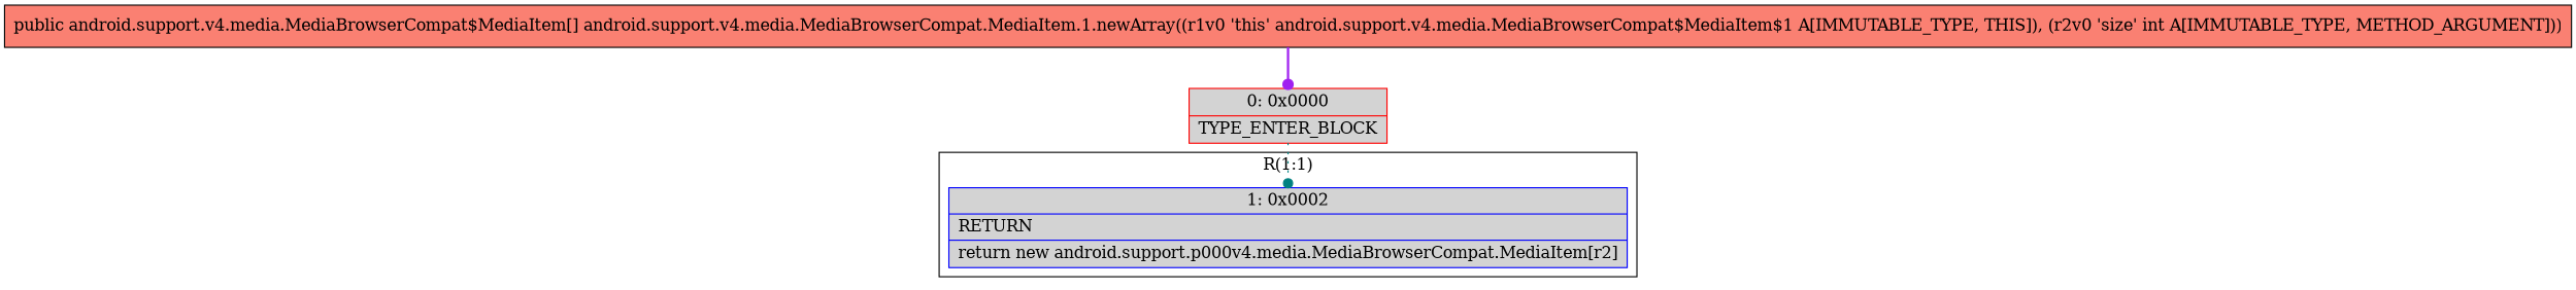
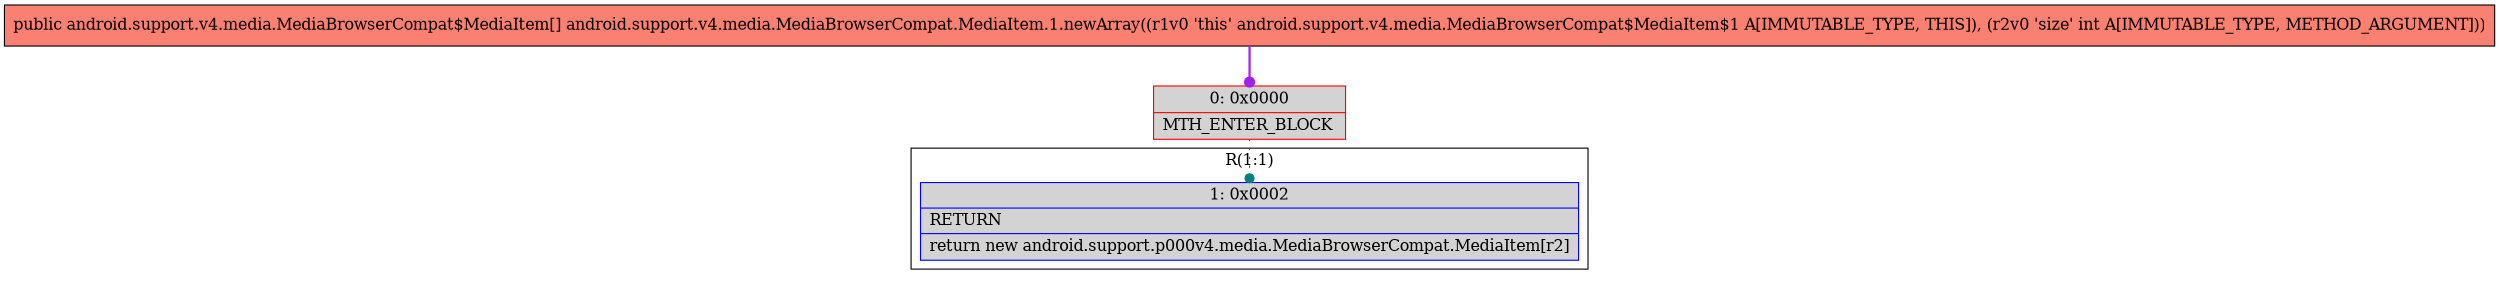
  digraph {
    node [shape=record style=filled fillcolor=lightgrey]
    edge [arrowhead=dot]
    n1 [color=blue label="{1\:\ 0x0002|RETURN\l|return new android.support.p000v4.media.MediaBrowserCompat.MediaItem[r2]\l}"]
-   n2 [color=red label="{0\:\ 0x0000|TYPE_ENTER_BLOCK\l}"]
+   n2 [color=red label="{0\:\ 0x0000|MTH_ENTER_BLOCK\l}"]
    n3 [label="{public android.support.v4.media.MediaBrowserCompat$MediaItem[] android.support.v4.media.MediaBrowserCompat.MediaItem.1.newArray((r1v0 'this' android.support.v4.media.MediaBrowserCompat$MediaItem$1 A[IMMUTABLE_TYPE, THIS]), (r2v0 'size' int A[IMMUTABLE_TYPE, METHOD_ARGUMENT])) }" fillcolor=salmon]
    subgraph cluster_1 {
      label="R(1:1)"
      n1
    }
    n2 -> n1 [color=teal style=dotted]
    n3 -> n2 [color=purple style=bold]
  }
